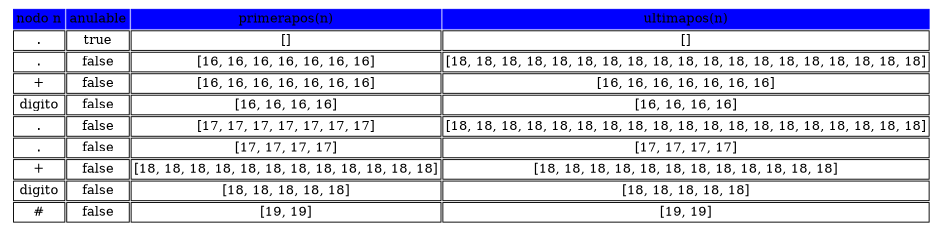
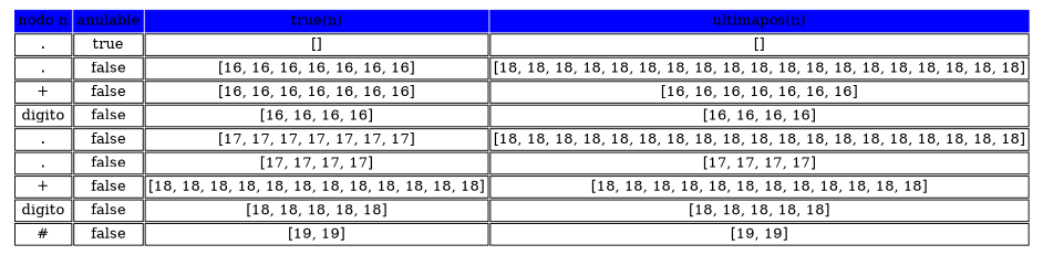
  digraph {
-   n1 [label=< <table border='0' cellborder='1' cellspacing='2'> <tr><td color='blue' bgcolor='blue'>nodo n</td><td color='blue' bgcolor='blue'>anulable</td><td color='blue' bgcolor='blue'>primerapos(n)</td><td color='blue' bgcolor='blue'>ultimapos(n)</td></tr><tr><td>.</td><td>true</td><td>[]</td><td>[]</td></tr> <tr><td>.</td><td>false</td><td>[16, 16, 16, 16, 16, 16, 16]</td><td>[18, 18, 18, 18, 18, 18, 18, 18, 18, 18, 18, 18, 18, 18, 18, 18, 18, 18, 18]</td></tr> <tr><td>+</td><td>false</td><td>[16, 16, 16, 16, 16, 16, 16]</td><td>[16, 16, 16, 16, 16, 16, 16]</td></tr> <tr><td>digito</td><td>false</td><td>[16, 16, 16, 16]</td><td>[16, 16, 16, 16]</td></tr> <tr><td>.</td><td>false</td><td>[17, 17, 17, 17, 17, 17, 17]</td><td>[18, 18, 18, 18, 18, 18, 18, 18, 18, 18, 18, 18, 18, 18, 18, 18, 18, 18, 18]</td></tr> <tr><td>.</td><td>false</td><td>[17, 17, 17, 17]</td><td>[17, 17, 17, 17]</td></tr> <tr><td>+</td><td>false</td><td>[18, 18, 18, 18, 18, 18, 18, 18, 18, 18, 18, 18]</td><td>[18, 18, 18, 18, 18, 18, 18, 18, 18, 18, 18, 18]</td></tr> <tr><td>digito</td><td>false</td><td>[18, 18, 18, 18, 18]</td><td>[18, 18, 18, 18, 18]</td></tr> <tr><td>#</td><td>false</td><td>[19, 19]</td><td>[19, 19]</td></tr> </table> > shape=plaintext]
+   n1 [label=< <table border='0' cellborder='1' cellspacing='2'> <tr><td color='blue' bgcolor='blue'>nodo n</td><td color='blue' bgcolor='blue'>anulable</td><td color='blue' bgcolor='blue'>true(n)</td><td color='blue' bgcolor='blue'>ultimapos(n)</td></tr><tr><td>.</td><td>true</td><td>[]</td><td>[]</td></tr> <tr><td>.</td><td>false</td><td>[16, 16, 16, 16, 16, 16, 16]</td><td>[18, 18, 18, 18, 18, 18, 18, 18, 18, 18, 18, 18, 18, 18, 18, 18, 18, 18, 18]</td></tr> <tr><td>+</td><td>false</td><td>[16, 16, 16, 16, 16, 16, 16]</td><td>[16, 16, 16, 16, 16, 16, 16]</td></tr> <tr><td>digito</td><td>false</td><td>[16, 16, 16, 16]</td><td>[16, 16, 16, 16]</td></tr> <tr><td>.</td><td>false</td><td>[17, 17, 17, 17, 17, 17, 17]</td><td>[18, 18, 18, 18, 18, 18, 18, 18, 18, 18, 18, 18, 18, 18, 18, 18, 18, 18, 18]</td></tr> <tr><td>.</td><td>false</td><td>[17, 17, 17, 17]</td><td>[17, 17, 17, 17]</td></tr> <tr><td>+</td><td>false</td><td>[18, 18, 18, 18, 18, 18, 18, 18, 18, 18, 18, 18]</td><td>[18, 18, 18, 18, 18, 18, 18, 18, 18, 18, 18, 18]</td></tr> <tr><td>digito</td><td>false</td><td>[18, 18, 18, 18, 18]</td><td>[18, 18, 18, 18, 18]</td></tr> <tr><td>#</td><td>false</td><td>[19, 19]</td><td>[19, 19]</td></tr> </table> > shape=plaintext]
  }
